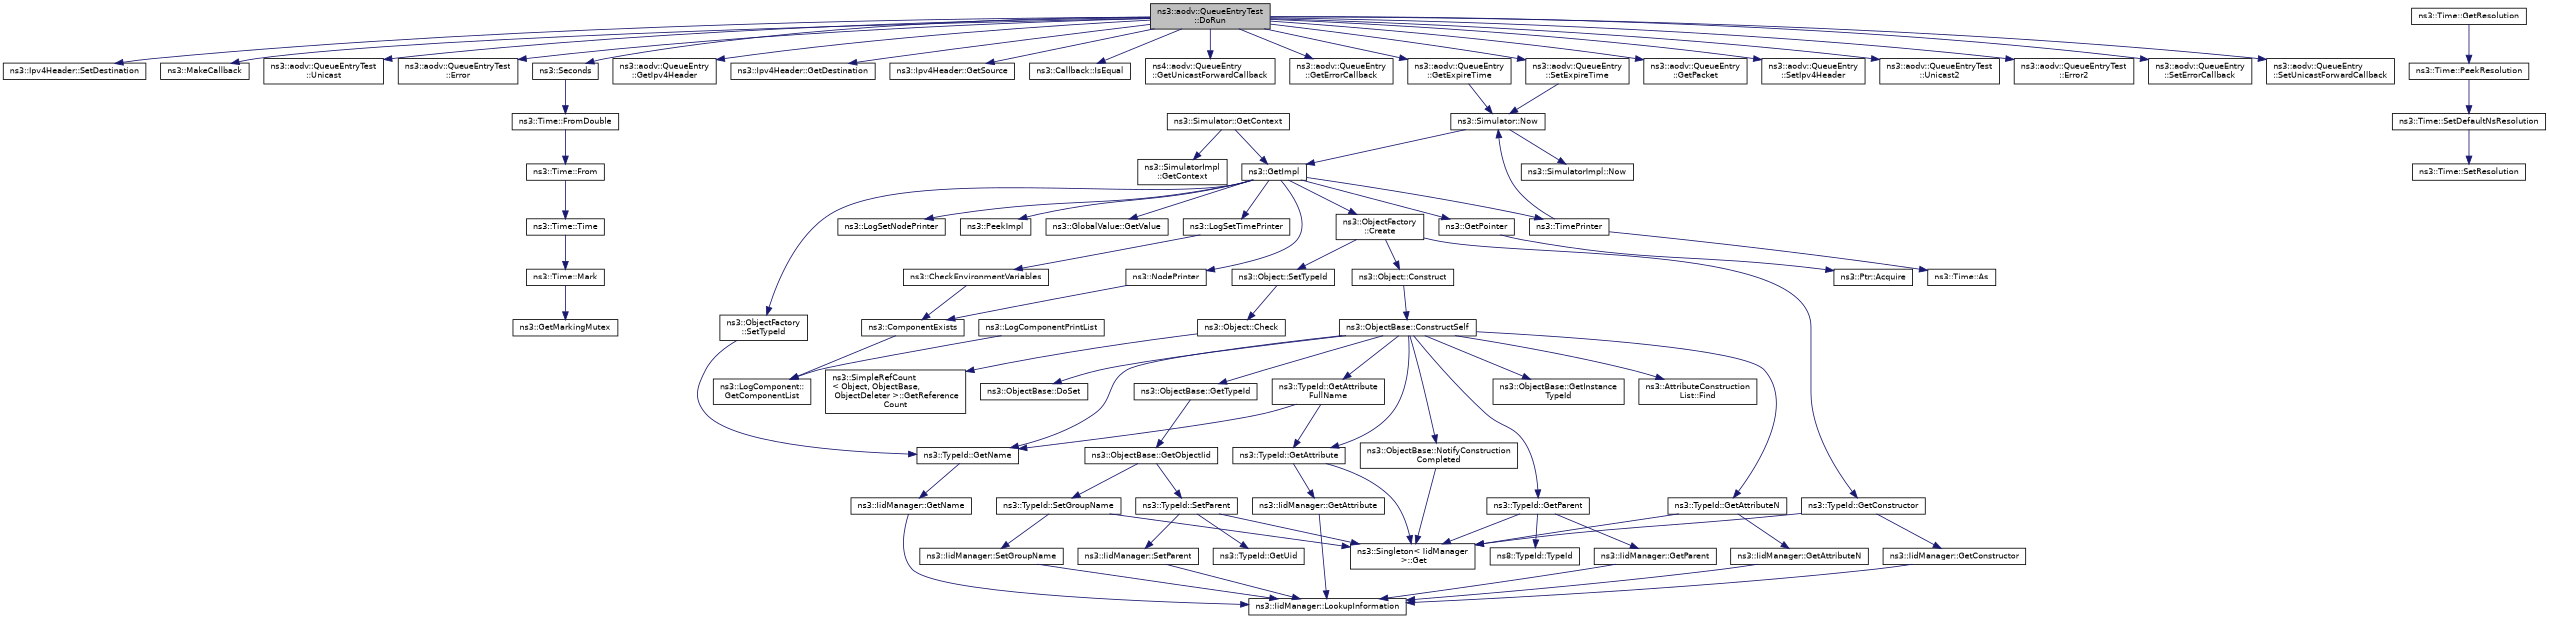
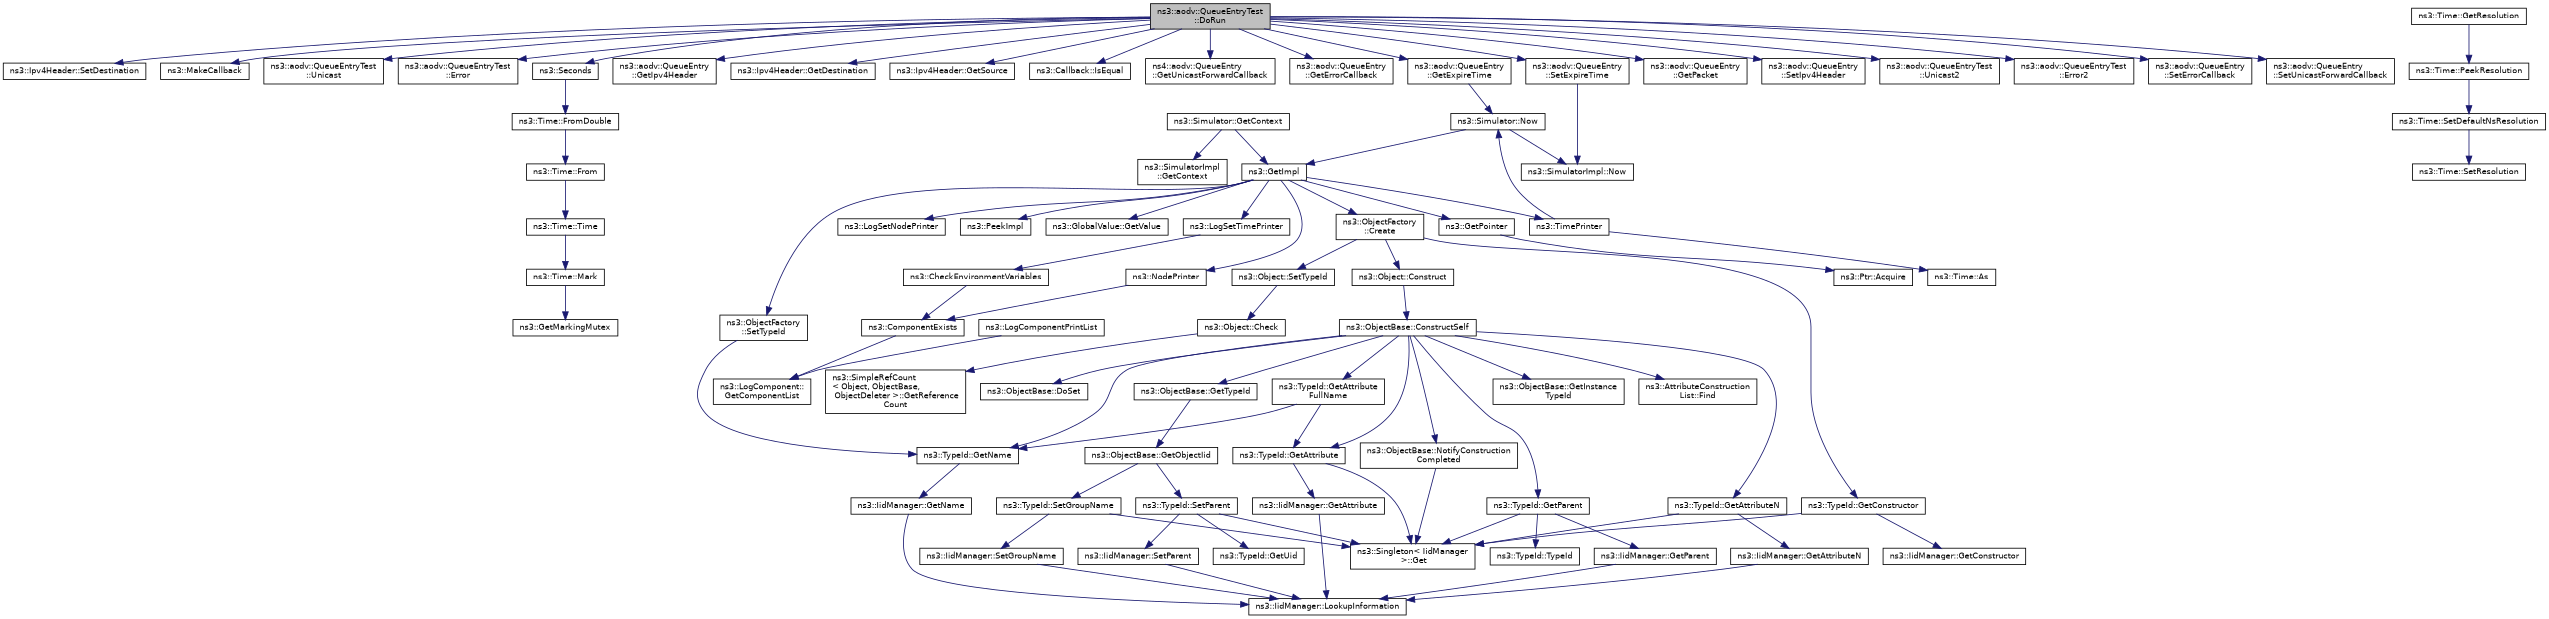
  digraph {
    rankdir=TB
    node [color=black fillcolor=white fontname=Helvetica fontsize=10 shape=record style=filled]
    edge [color=midnightblue fontname=Helvetica fontsize=10 labelfontname=Helvetica labelfontsize=10 style=solid]
    n1 [fillcolor=grey75 fontcolor=black height=0.2 label="ns3::aodv::QueueEntryTest\l::DoRun" width=0.4]
    n2 [height=0.2 label="ns3::Ipv4Header::SetDestination" width=0.4]
    n3 [height=0.2 label="ns3::MakeCallback" width=0.4]
    n4 [height=0.2 label="ns3::aodv::QueueEntryTest\l::Unicast" width=0.4]
    n5 [height=0.2 label="ns3::aodv::QueueEntryTest\l::Error" width=0.4]
    n6 [height=0.2 label="ns3::Seconds" width=0.4]
    n7 [height=0.2 label="ns3::aodv::QueueEntry\l::GetIpv4Header" width=0.4]
    n8 [height=0.2 label="ns3::Ipv4Header::GetDestination" width=0.4]
    n9 [height=0.2 label="ns3::Ipv4Header::GetSource" width=0.4]
    n10 [height=0.2 label="ns3::Callback::IsEqual" width=0.4]
    n11 [height=0.2 label="ns4::aodv::QueueEntry\l::GetUnicastForwardCallback" width=0.4]
    n12 [height=0.2 label="ns3::aodv::QueueEntry\l::GetErrorCallback" width=0.4]
    n13 [height=0.2 label="ns3::aodv::QueueEntry\l::GetExpireTime" width=0.4]
    n14 [height=0.2 label="ns3::aodv::QueueEntry\l::GetPacket" width=0.4]
    n15 [height=0.2 label="ns3::aodv::QueueEntry\l::SetExpireTime" width=0.4]
    n16 [height=0.2 label="ns3::aodv::QueueEntry\l::SetIpv4Header" width=0.4]
    n17 [height=0.2 label="ns3::aodv::QueueEntryTest\l::Unicast2" width=0.4]
    n18 [height=0.2 label="ns3::aodv::QueueEntryTest\l::Error2" width=0.4]
    n19 [height=0.2 label="ns3::aodv::QueueEntry\l::SetErrorCallback" width=0.4]
    n20 [height=0.2 label="ns3::aodv::QueueEntry\l::SetUnicastForwardCallback" width=0.4]
    n21 [height=0.2 label="ns3::Time::FromDouble" width=0.4]
    n22 [height=0.2 label="ns3::Simulator::Now" width=0.4]
    n23 [height=0.2 label="ns3::Time::From" width=0.4]
    n24 [height=0.2 label="ns3::Time::Time" width=0.4]
    n25 [height=0.2 label="ns3::Time::Mark" width=0.4]
    n26 [height=0.2 label="ns3::GetMarkingMutex" width=0.4]
    n27 [height=0.2 label="ns3::GetImpl" width=0.4]
    n28 [height=0.2 label="ns3::SimulatorImpl::Now" width=0.4]
    n29 [height=0.2 label="ns3::PeekImpl" width=0.4]
    n30 [height=0.2 label="ns3::GlobalValue::GetValue" width=0.4]
    n31 [height=0.2 label="ns3::ObjectFactory\l::SetTypeId" width=0.4]
    n32 [height=0.2 label="ns3::GetPointer" width=0.4]
    n33 [height=0.2 label="ns3::ObjectFactory\l::Create" width=0.4]
    n34 [height=0.2 label="ns3::LogSetTimePrinter" width=0.4]
    n35 [height=0.2 label="ns3::TimePrinter" width=0.4]
    n36 [height=0.2 label="ns3::LogSetNodePrinter" width=0.4]
    n37 [height=0.2 label="ns3::NodePrinter" width=0.4]
    n38 [height=0.2 label="ns3::TypeId::GetName" width=0.4]
    n39 [height=0.2 label="ns3::Ptr::Acquire" width=0.4]
    n40 [height=0.2 label="ns3::TypeId::GetConstructor" width=0.4]
    n41 [height=0.2 label="ns3::Object::SetTypeId" width=0.4]
    n42 [height=0.2 label="ns3::Object::Construct" width=0.4]
    n43 [height=0.2 label="ns3::CheckEnvironmentVariables" width=0.4]
    n44 [height=0.2 label="ns3::Time::As" width=0.4]
    n45 [height=0.2 label="ns3::ComponentExists" width=0.4]
    n46 [height=0.2 label="ns3::IidManager::GetName" width=0.4]
    n47 [height=0.2 label="ns3::Singleton\< IidManager\l \>::Get" width=0.4]
    n48 [height=0.2 label="ns3::IidManager::LookupInformation" width=0.4]
    n49 [height=0.2 label="ns3::IidManager::GetConstructor" width=0.4]
    n50 [height=0.2 label="ns3::Object::Check" width=0.4]
    n51 [height=0.2 label="ns3::ObjectBase::ConstructSelf" width=0.4]
    n52 [height=0.2 label="ns3::SimpleRefCount\l\< Object, ObjectBase,\l ObjectDeleter \>::GetReference\lCount" width=0.4]
    n53 [height=0.2 label="ns3::ObjectBase::GetInstance\lTypeId" width=0.4]
    n54 [height=0.2 label="ns3::TypeId::GetAttributeN" width=0.4]
    n55 [height=0.2 label="ns3::TypeId::GetAttribute" width=0.4]
    n56 [height=0.2 label="ns3::AttributeConstruction\lList::Find" width=0.4]
    n57 [height=0.2 label="ns3::ObjectBase::DoSet" width=0.4]
    n58 [height=0.2 label="ns3::TypeId::GetAttribute\lFullName" width=0.4]
    n59 [height=0.2 label="ns3::TypeId::GetParent" width=0.4]
    n60 [height=0.2 label="ns3::ObjectBase::GetTypeId" width=0.4]
    n61 [height=0.2 label="ns3::ObjectBase::NotifyConstruction\lCompleted" width=0.4]
    n62 [height=0.2 label="ns3::IidManager::GetAttributeN" width=0.4]
    n63 [height=0.2 label="ns3::IidManager::GetAttribute" width=0.4]
    n64 [height=0.2 label="ns3::IidManager::GetParent" width=0.4]
-   n65 [height=0.2 label="ns8::TypeId::TypeId" width=0.4]
+   n65 [height=0.2 label="ns3::TypeId::TypeId" width=0.4]
    n66 [height=0.2 label="ns3::ObjectBase::GetObjectIid" width=0.4]
    n67 [height=0.2 label="ns3::TypeId::SetParent" width=0.4]
    n68 [height=0.2 label="ns3::TypeId::SetGroupName" width=0.4]
    n69 [height=0.2 label="ns3::TypeId::GetUid" width=0.4]
    n70 [height=0.2 label="ns3::IidManager::SetParent" width=0.4]
    n71 [height=0.2 label="ns3::IidManager::SetGroupName" width=0.4]
    n72 [height=0.2 label="ns3::LogComponent::\lGetComponentList" width=0.4]
    n73 [height=0.2 label="ns3::LogComponentPrintList" width=0.4]
    n74 [height=0.2 label="ns3::Time::GetResolution" width=0.4]
    n75 [height=0.2 label="ns3::Time::PeekResolution" width=0.4]
    n76 [height=0.2 label="ns3::Time::SetDefaultNsResolution" width=0.4]
    n77 [height=0.2 label="ns3::Time::SetResolution" width=0.4]
    n78 [height=0.2 label="ns3::Simulator::GetContext" width=0.4]
    n79 [height=0.2 label="ns3::SimulatorImpl\l::GetContext" width=0.4]
    n1 -> n2
    n1 -> n3
    n1 -> n4
    n1 -> n5
    n1 -> n6
    n1 -> n7
    n1 -> n8
    n1 -> n9
    n1 -> n10
    n1 -> n11
    n1 -> n12
    n1 -> n13
    n1 -> n14
    n1 -> n15
    n1 -> n16
    n1 -> n17
    n1 -> n18
    n1 -> n19
    n1 -> n20
    n6 -> n21
    n13 -> n22
-   n15 -> n22
+   n15 -> n28
    n21 -> n23
    n22 -> n27
    n22 -> n28
    n23 -> n24
    n24 -> n25
    n25 -> n26
    n27 -> n29
    n27 -> n30
    n27 -> n31
    n27 -> n32
    n27 -> n33
    n27 -> n34
    n27 -> n35
    n27 -> n36
    n27 -> n37
    n31 -> n38
    n32 -> n39
    n33 -> n40
    n33 -> n41
    n33 -> n42
    n34 -> n43
    n35 -> n22
    n35 -> n44
    n37 -> n45
    n38 -> n46
    n40 -> n47
    n40 -> n49
    n41 -> n50
    n42 -> n51
    n43 -> n45
    n45 -> n72
    n46 -> n48
-   n49 -> n48
    n50 -> n52
    n51 -> n38
    n51 -> n53
    n51 -> n54
    n51 -> n55
    n51 -> n56
    n51 -> n57
    n51 -> n58
    n51 -> n59
    n51 -> n60
    n51 -> n61
    n54 -> n47
    n54 -> n62
    n55 -> n47
    n55 -> n63
    n58 -> n38
    n58 -> n55
    n59 -> n47
    n59 -> n64
    n59 -> n65
    n60 -> n66
    n61 -> n47
    n62 -> n48
    n63 -> n48
    n64 -> n48
    n66 -> n67
    n66 -> n68
    n67 -> n47
    n67 -> n69
    n67 -> n70
    n68 -> n47
    n68 -> n71
    n70 -> n48
    n71 -> n48
    n73 -> n72
    n74 -> n75
    n75 -> n76
    n76 -> n77
    n78 -> n27
    n78 -> n79
  }
